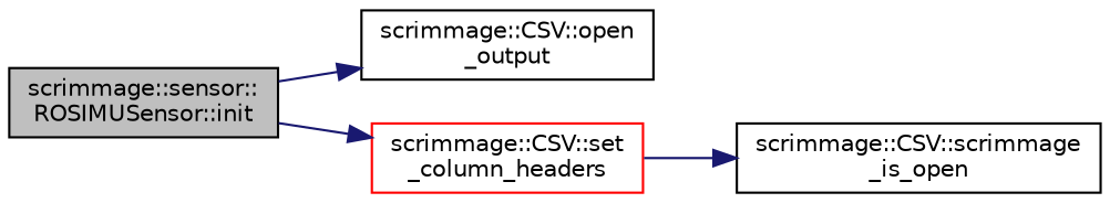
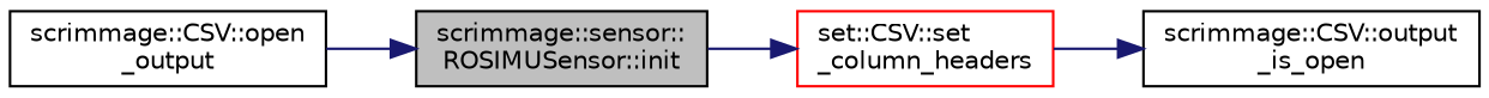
  digraph {
    rankdir=LR
    node [color=black fillcolor=white fontname=Helvetica fontsize=10 shape=record style=filled]
    edge [color=midnightblue fontname=Helvetica fontsize=10 labelfontname=Helvetica labelfontsize=10 style=solid]
    n1 [fillcolor=grey75 fontcolor=black height=0.2 label="scrimmage::sensor::\lROSIMUSensor::init" width=0.4]
    n2 [height=0.2 label="scrimmage::CSV::open\l_output" width=0.4]
-   n3 [color=red height=0.2 label="scrimmage::CSV::set\l_column_headers" width=0.4]
-   n4 [height=0.2 label="scrimmage::CSV::scrimmage\l_is_open" width=0.4]
-   n1 -> n2
+   n3 [color=red height=0.2 label="set::CSV::set\l_column_headers" width=0.4]
+   n4 [height=0.2 label="scrimmage::CSV::output\l_is_open" width=0.4]
+   n2 -> n1
    n1 -> n3
    n3 -> n4
  }
